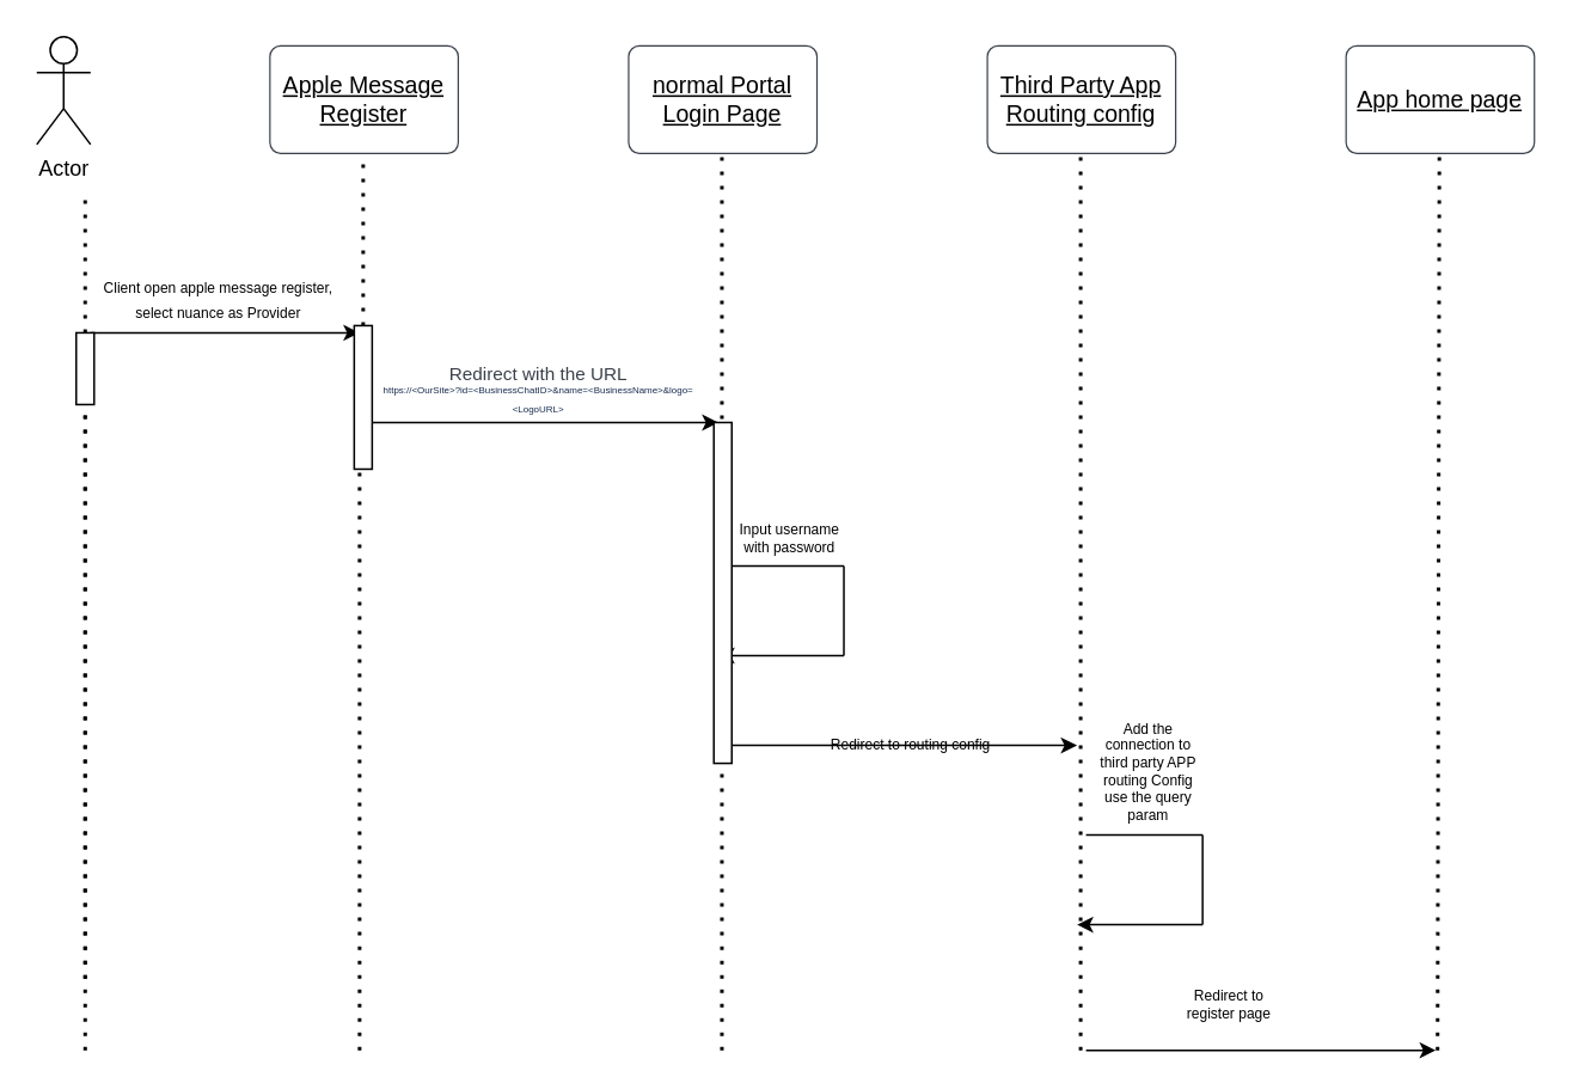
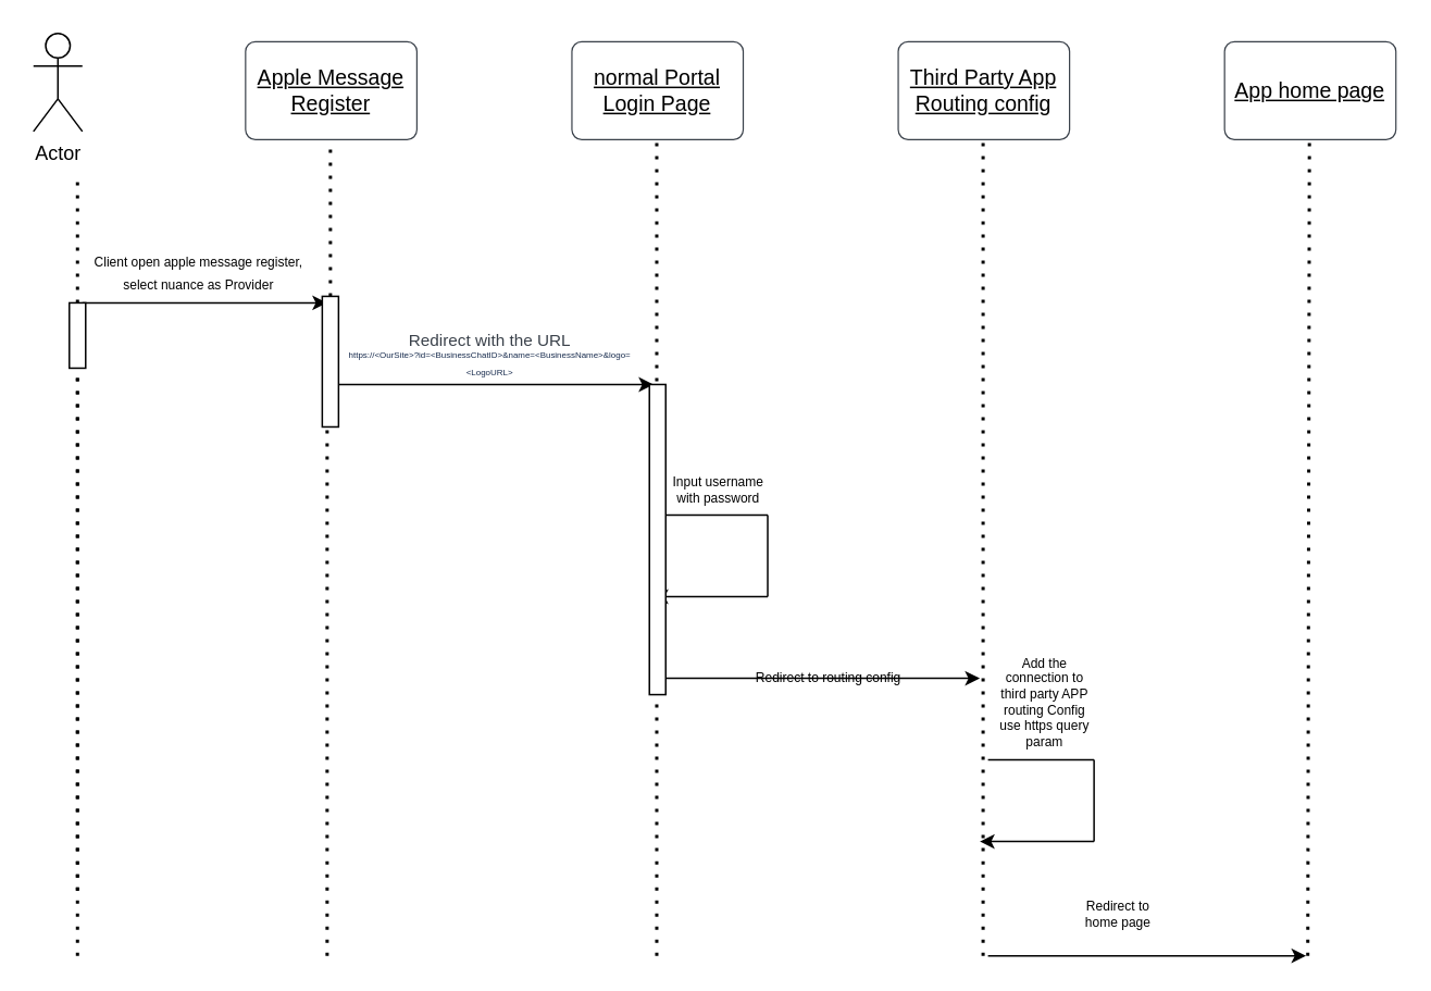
  <mxCell id="0" />
  <mxCell id="1" parent="0" />
  <mxCell id="2" value="Actor" style="shape=umlActor;verticalLabelPosition=bottom;verticalAlign=top;html=1;outlineConnect=0;" vertex="1" parent="1"><mxGeometry x="20" y="20" width="30" height="60" as="geometry" /></mxCell>
  <mxCell id="3" value="Apple Message Register" style="html=1;overflow=block;blockSpacing=1;whiteSpace=wrap;fontSize=13;fontStyle=4;spacing=3.8;strokeColor=#3a414a;strokeOpacity=100;fillOpacity=100;rounded=1;absoluteArcSize=1;arcSize=12;fillColor=#ffffff;strokeWidth=0.8;" vertex="1" parent="1"><mxGeometry x="150" y="25" width="105" height="60" as="geometry" /></mxCell>
  <mxCell id="4" value="normal Portal Login Page" style="html=1;overflow=block;blockSpacing=1;whiteSpace=wrap;fontSize=13;fontStyle=4;spacing=3.8;strokeColor=#3a414a;strokeOpacity=100;fillOpacity=100;rounded=1;absoluteArcSize=1;arcSize=12;fillColor=#ffffff;strokeWidth=0.8;" vertex="1" parent="1"><mxGeometry x="350" y="25" width="105" height="60" as="geometry" /></mxCell>
  <mxCell id="5" value="Third Party App Routing config" style="html=1;overflow=block;blockSpacing=1;whiteSpace=wrap;fontSize=13;fontStyle=4;spacing=3.8;strokeColor=#3a414a;strokeOpacity=100;fillOpacity=100;rounded=1;absoluteArcSize=1;arcSize=12;fillColor=#ffffff;strokeWidth=0.8;" vertex="1" parent="1"><mxGeometry x="550" y="25" width="105" height="60" as="geometry" /></mxCell>
  <mxCell id="6" value="App home page" style="html=1;overflow=block;blockSpacing=1;whiteSpace=wrap;fontSize=13;fontStyle=4;spacing=3.8;strokeColor=#3a414a;strokeOpacity=100;fillOpacity=100;rounded=1;absoluteArcSize=1;arcSize=12;fillColor=#ffffff;strokeWidth=0.8;" vertex="1" parent="1"><mxGeometry x="750" y="25" width="105" height="60" as="geometry" /></mxCell>
  <mxCell id="7" value="" style="endArrow=none;dashed=1;html=1;dashPattern=1 3;strokeWidth=2;rounded=0;startArrow=none;" edge="1" parent="1" source="20"><mxGeometry width="50" height="50" relative="1" as="geometry"><mxPoint x="47" y="545" as="sourcePoint" /><mxPoint x="47" y="105" as="targetPoint" /></mxGeometry></mxCell>
  <mxCell id="8" value="" style="endArrow=none;dashed=1;html=1;dashPattern=1 3;strokeWidth=2;rounded=0;startArrow=none;" edge="1" parent="1" source="22"><mxGeometry width="50" height="50" relative="1" as="geometry"><mxPoint x="202" y="525" as="sourcePoint" /><mxPoint x="202" y="85" as="targetPoint" /></mxGeometry></mxCell>
  <mxCell id="9" value="" style="endArrow=none;dashed=1;html=1;dashPattern=1 3;strokeWidth=2;rounded=0;" edge="1" parent="1"><mxGeometry width="50" height="50" relative="1" as="geometry"><mxPoint x="402" y="585" as="sourcePoint" /><mxPoint x="402" y="85" as="targetPoint" /></mxGeometry></mxCell>
  <mxCell id="10" value="" style="endArrow=none;dashed=1;html=1;dashPattern=1 3;strokeWidth=2;rounded=0;" edge="1" parent="1"><mxGeometry width="50" height="50" relative="1" as="geometry"><mxPoint x="602" y="585" as="sourcePoint" /><mxPoint x="602" y="85" as="targetPoint" /></mxGeometry></mxCell>
  <mxCell id="11" value="" style="endArrow=none;dashed=1;html=1;dashPattern=1 3;strokeWidth=2;rounded=0;" edge="1" parent="1"><mxGeometry width="50" height="50" relative="1" as="geometry"><mxPoint x="801" y="585" as="sourcePoint" /><mxPoint x="802" y="85" as="targetPoint" /></mxGeometry></mxCell>
  <mxCell id="12" value="" style="endArrow=classic;html=1;rounded=0;" edge="1" parent="1"><mxGeometry width="50" height="50" relative="1" as="geometry"><mxPoint x="50" y="185" as="sourcePoint" /><mxPoint x="200" y="185" as="targetPoint" /></mxGeometry></mxCell>
  <mxCell id="13" value="&lt;font style=&quot;font-size: 8px&quot;&gt;Client open apple message register, &lt;br&gt;select nuance as Provider&lt;/font&gt;" style="edgeLabel;html=1;align=center;verticalAlign=middle;resizable=0;points=[];" vertex="1" connectable="0" parent="12"><mxGeometry x="-0.32" relative="1" as="geometry"><mxPoint x="19" y="-20" as="offset" /></mxGeometry></mxCell>
  <mxCell id="14" value="&lt;div style=&quot;display: flex; justify-content: center; text-align: center; align-items: baseline; font-size: 0; line-height: 1.25;margin-top: -2px;&quot;&gt;&lt;span&gt;&lt;span style=&quot;font-size:10.2px;color:#3a414a;&quot;&gt;Redirect with the URL&#10;&lt;/span&gt;&lt;/span&gt;&lt;/div&gt;&lt;div style=&quot;display: flex; justify-content: center; text-align: center; align-items: baseline; font-size: 0; line-height: 1.25;margin-top: -2px;&quot;&gt;&lt;span&gt;&lt;span style=&quot;font-size:5.3px;color:#172b4d;&quot;&gt;https://&amp;lt;OurSite&amp;gt;?id=&amp;lt;BusinessChatID&amp;gt;&amp;name=&amp;lt;BusinessName&amp;gt;&amp;logo=&amp;lt;LogoURL&amp;gt;&lt;/span&gt;&lt;span style=&quot;font-size:10.2px;color:#3a414a;&quot;&gt;&#10;&lt;/span&gt;&lt;/span&gt;&lt;/div&gt;&lt;div style=&quot;display: flex; justify-content: center; text-align: center; align-items: baseline; font-size: 0; line-height: 1.25;margin-top: -2px;&quot;&gt;&lt;span&gt;&lt;/span&gt;&lt;/div&gt;" style="html=1;overflow=block;blockSpacing=1;whiteSpace=wrap;fontSize=13;spacing=3.8;strokeOpacity=0;fillOpacity=0;rounded=1;absoluteArcSize=1;arcSize=12;fillColor=#ffffff;strokeWidth=0.8;" vertex="1" parent="1"><mxGeometry x="210" y="195" width="180" height="46" as="geometry" /></mxCell>
  <mxCell id="15" value="" style="endArrow=classic;html=1;rounded=0;fontSize=8;" edge="1" parent="1"><mxGeometry width="50" height="50" relative="1" as="geometry"><mxPoint x="200" y="235" as="sourcePoint" /><mxPoint x="400" y="235" as="targetPoint" /></mxGeometry></mxCell>
  <mxCell id="16" value="" style="endArrow=none;html=1;rounded=0;fontSize=8;" edge="1" parent="1"><mxGeometry width="50" height="50" relative="1" as="geometry"><mxPoint x="400" y="315" as="sourcePoint" /><mxPoint x="470" y="315" as="targetPoint" /></mxGeometry></mxCell>
  <mxCell id="17" value="" style="endArrow=none;html=1;rounded=0;fontSize=8;" edge="1" parent="1"><mxGeometry width="50" height="50" relative="1" as="geometry"><mxPoint x="470" y="365" as="sourcePoint" /><mxPoint x="470" y="315" as="targetPoint" /></mxGeometry></mxCell>
  <mxCell id="18" value="" style="endArrow=classic;html=1;rounded=0;fontSize=8;" edge="1" parent="1"><mxGeometry width="50" height="50" relative="1" as="geometry"><mxPoint x="470" y="365" as="sourcePoint" /><mxPoint x="400" y="365" as="targetPoint" /></mxGeometry></mxCell>
  <mxCell id="19" value="Input username with password" style="text;html=1;strokeColor=none;fillColor=none;align=center;verticalAlign=middle;whiteSpace=wrap;rounded=0;fontSize=8;" vertex="1" parent="1"><mxGeometry x="410" y="285" width="60" height="30" as="geometry" /></mxCell>
  <mxCell id="20" value="" style="html=1;points=[];perimeter=orthogonalPerimeter;fontSize=8;" vertex="1" parent="1"><mxGeometry x="42" y="185" width="10" height="40" as="geometry" /></mxCell>
  <mxCell id="21" value="" style="endArrow=none;dashed=1;html=1;dashPattern=1 3;strokeWidth=2;rounded=0;" edge="1" parent="1" target="20"><mxGeometry width="50" height="50" relative="1" as="geometry"><mxPoint x="47" y="545" as="sourcePoint" /><mxPoint x="47" y="105" as="targetPoint" /></mxGeometry></mxCell>
  <mxCell id="22" value="" style="html=1;points=[];perimeter=orthogonalPerimeter;fontSize=8;" vertex="1" parent="1"><mxGeometry x="197" y="181" width="10" height="80" as="geometry" /></mxCell>
  <mxCell id="23" value="" style="endArrow=none;dashed=1;html=1;dashPattern=1 3;strokeWidth=2;rounded=0;" edge="1" parent="1" target="22"><mxGeometry width="50" height="50" relative="1" as="geometry"><mxPoint x="200" y="585" as="sourcePoint" /><mxPoint x="202" y="85" as="targetPoint" /></mxGeometry></mxCell>
  <mxCell id="24" value="" style="html=1;points=[];perimeter=orthogonalPerimeter;fontSize=8;" vertex="1" parent="1"><mxGeometry x="397.5" y="235" width="10" height="190" as="geometry" /></mxCell>
  <mxCell id="25" value="" style="endArrow=classic;html=1;rounded=0;fontSize=8;" edge="1" parent="1"><mxGeometry width="50" height="50" relative="1" as="geometry"><mxPoint x="407.5" y="415" as="sourcePoint" /><mxPoint x="600" y="415" as="targetPoint" /></mxGeometry></mxCell>
  <mxCell id="26" value="Redirect to routing config" style="text;html=1;strokeColor=none;fillColor=none;align=center;verticalAlign=middle;whiteSpace=wrap;rounded=0;fontSize=8;" vertex="1" parent="1"><mxGeometry x="455" y="400" width="105" height="30" as="geometry" /></mxCell>
  <mxCell id="27" value="" style="endArrow=none;html=1;rounded=0;fontSize=8;" edge="1" parent="1"><mxGeometry width="50" height="50" relative="1" as="geometry"><mxPoint x="605" y="465" as="sourcePoint" /><mxPoint x="670" y="465" as="targetPoint" /></mxGeometry></mxCell>
  <mxCell id="28" value="" style="endArrow=none;html=1;rounded=0;fontSize=8;" edge="1" parent="1"><mxGeometry width="50" height="50" relative="1" as="geometry"><mxPoint x="670" y="515" as="sourcePoint" /><mxPoint x="670" y="465" as="targetPoint" /></mxGeometry></mxCell>
  <mxCell id="29" value="" style="endArrow=classic;html=1;rounded=0;fontSize=8;" edge="1" parent="1"><mxGeometry width="50" height="50" relative="1" as="geometry"><mxPoint x="670" y="515" as="sourcePoint" /><mxPoint x="600" y="515" as="targetPoint" /></mxGeometry></mxCell>
- <mxCell id="30" value="Add the connection to third party APP routing Config use the query param" style="text;html=1;strokeColor=none;fillColor=none;align=center;verticalAlign=middle;whiteSpace=wrap;rounded=0;fontSize=8;" vertex="1" parent="1"><mxGeometry x="610" y="415" width="60" height="30" as="geometry" /></mxCell>
+ <mxCell id="30" value="Add the connection to third party APP routing Config use https query param" style="text;html=1;strokeColor=none;fillColor=none;align=center;verticalAlign=middle;whiteSpace=wrap;rounded=0;fontSize=8;" vertex="1" parent="1"><mxGeometry x="610" y="415" width="60" height="30" as="geometry" /></mxCell>
  <mxCell id="31" value="" style="endArrow=none;dashed=1;html=1;dashPattern=1 3;strokeWidth=2;rounded=0;" edge="1" parent="1" target="20"><mxGeometry width="50" height="50" relative="1" as="geometry"><mxPoint x="47" y="585" as="sourcePoint" /><mxPoint x="47" y="225" as="targetPoint" /></mxGeometry></mxCell>
  <mxCell id="32" value="" style="endArrow=classic;html=1;rounded=0;fontSize=8;" edge="1" parent="1"><mxGeometry width="50" height="50" relative="1" as="geometry"><mxPoint x="605" y="585" as="sourcePoint" /><mxPoint x="800" y="585" as="targetPoint" /></mxGeometry></mxCell>
- <mxCell id="33" value="Redirect to register page" style="text;html=1;strokeColor=none;fillColor=none;align=center;verticalAlign=middle;whiteSpace=wrap;rounded=0;fontSize=8;" vertex="1" parent="1"><mxGeometry x="655" y="545" width="60" height="30" as="geometry" /></mxCell>
+ <mxCell id="33" value="Redirect to home page" style="text;html=1;strokeColor=none;fillColor=none;align=center;verticalAlign=middle;whiteSpace=wrap;rounded=0;fontSize=8;" vertex="1" parent="1"><mxGeometry x="655" y="545" width="60" height="30" as="geometry" /></mxCell>
